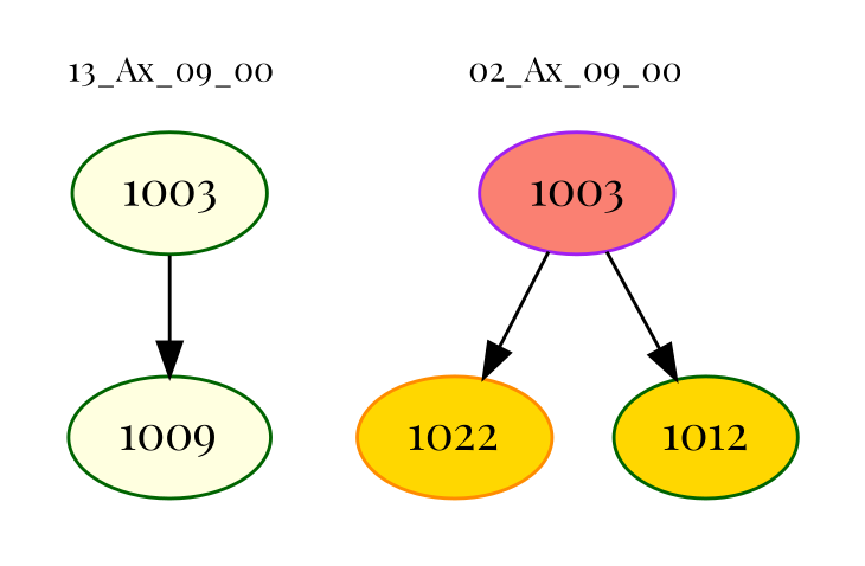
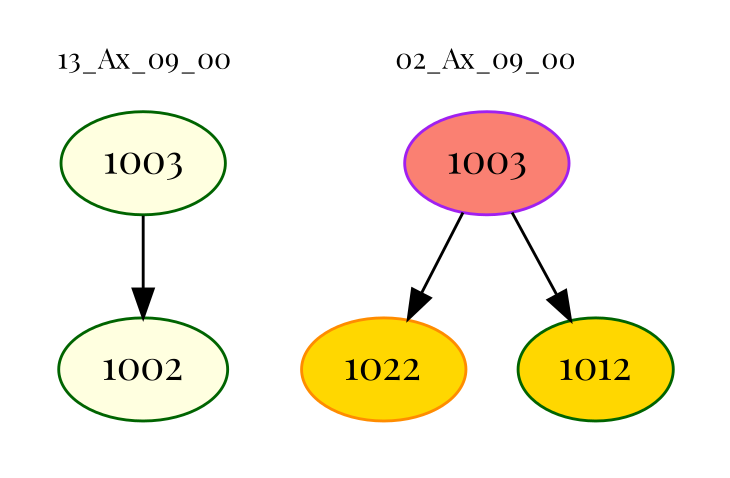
  digraph {
    fontname="Playfair Display"
    node [color=darkgreen fillcolor=lightyellow fontname="Playfair Display" style=filled]
    edge [color=black fontname="Playfair Display"]
    n1 [label=1003]
-   n2 [label=1009]
+   n2 [label=1002]
    n3 [color=purple fillcolor=salmon label=1003]
    n4 [color=darkorange fillcolor=gold label=1022]
    n5 [fillcolor=gold label=1012]
    subgraph cluster_1 {
      color=white
      fontsize=10
      label="13_Ax_09_00"
      n1
      n2
    }
    subgraph cluster_2 {
      color=white
      fontsize=10
      label="02_Ax_09_00"
      n3
      n4
      n5
    }
    n1 -> n2
    n3 -> n4
    n3 -> n5
  }
